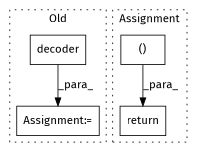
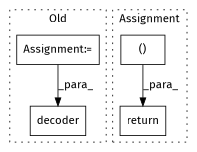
  digraph {
    fontname="Fira Sans"
    node [fontname="Fira Sans" shape=box]
    edge [fontname="Fira Sans"]
    n1 [a=32 l="8,1" label=decoder s="4394,4461"]
    n2 [a=7 l=1 label="Assignment:=" s=4388]
    n3 [a=41 l=12 label=return s=4871]
    n4 [a=106 l=25 label="()" s=4883]
    subgraph cluster_1 {
      label=Old
      style=dotted
      n1
      n2
    }
    subgraph cluster_2 {
      label=Assignment
      style=dotted
      n3
      n4
    }
-   n1 -> n2 [label=_para_]
+   n2 -> n1 [label=_para_]
    n4 -> n3 [label=_para_]
  }
